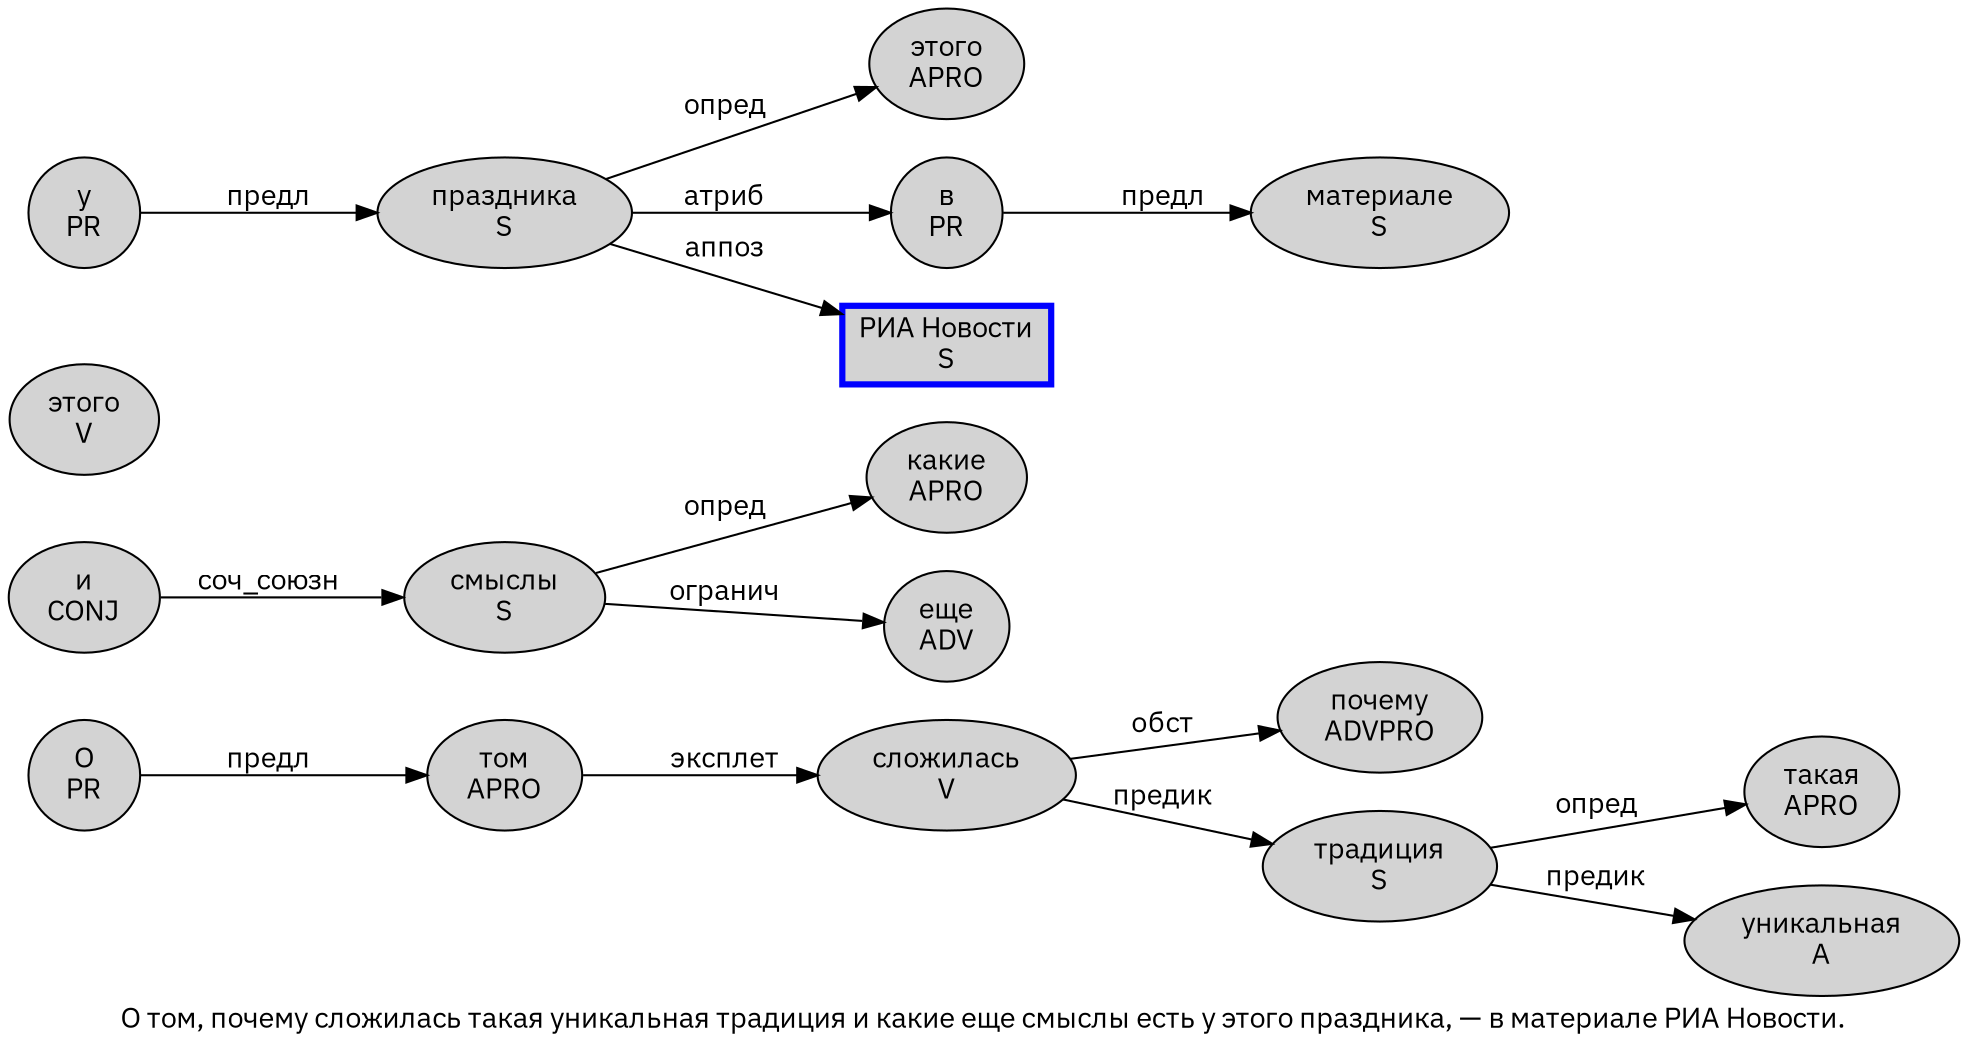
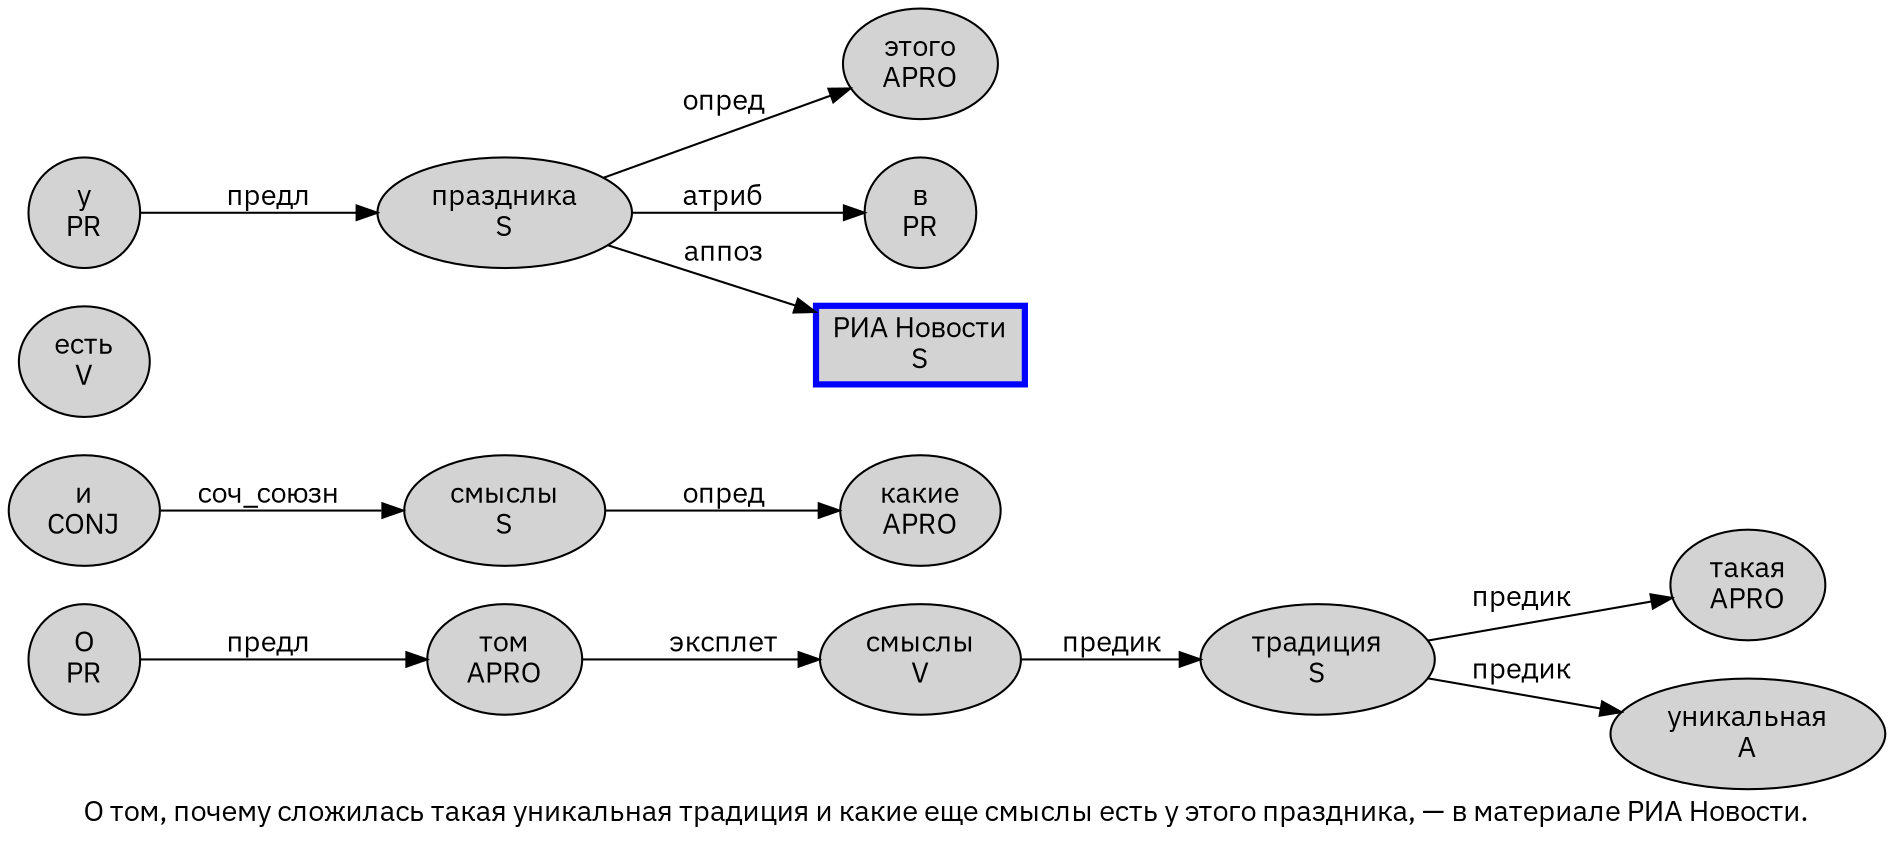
  digraph {
    fontname="IBM Plex Sans"
    label="О том, почему сложилась такая уникальная традиция и какие еще смыслы есть у этого праздника, — в материале РИА Новости."
    rankdir=LR
    node [fillcolor=lightgray fontname="IBM Plex Sans" penwidth=1 shape=ellipse style=filled]
    edge [fontname="IBM Plex Sans"]
    n1 [label="О\nPR"]
    n2 [label="том\nAPRO"]
-   n3 [label="сложилась\nV"]
-   n4 [label="почему\nADVPRO"]
+   n3 [label="смыслы\nV"]
    n5 [label="традиция\nS"]
    n6 [label="такая\nAPRO"]
    n7 [label="уникальная\nA"]
    n8 [label="и\nCONJ"]
    n9 [label="смыслы\nS"]
    n10 [label="какие\nAPRO"]
-   n11 [label="еще\nADV"]
-   n12 [label="этого\nV"]
+   n12 [label="есть\nV"]
    n13 [label="у\nPR"]
    n14 [label="праздника\nS"]
    n15 [label="этого\nAPRO"]
    n16 [label="в\nPR"]
    n17 [color=blue label="РИА Новости\nS" penwidth=3 shape=box]
-   n18 [label="материале\nS"]
    n1 -> n2 [label="предл"]
    n2 -> n3 [label="эксплет"]
-   n3 -> n4 [label="обст"]
    n3 -> n5 [label="предик"]
-   n5 -> n6 [label="опред"]
+   n5 -> n6 [label="предик"]
    n5 -> n7 [label="предик"]
    n8 -> n9 [label="соч_союзн"]
    n9 -> n10 [label="опред"]
-   n9 -> n11 [label="огранич"]
    n13 -> n14 [label="предл"]
    n14 -> n15 [label="опред"]
    n14 -> n16 [label="атриб"]
    n14 -> n17 [label="аппоз"]
-   n16 -> n18 [label="предл"]
  }
